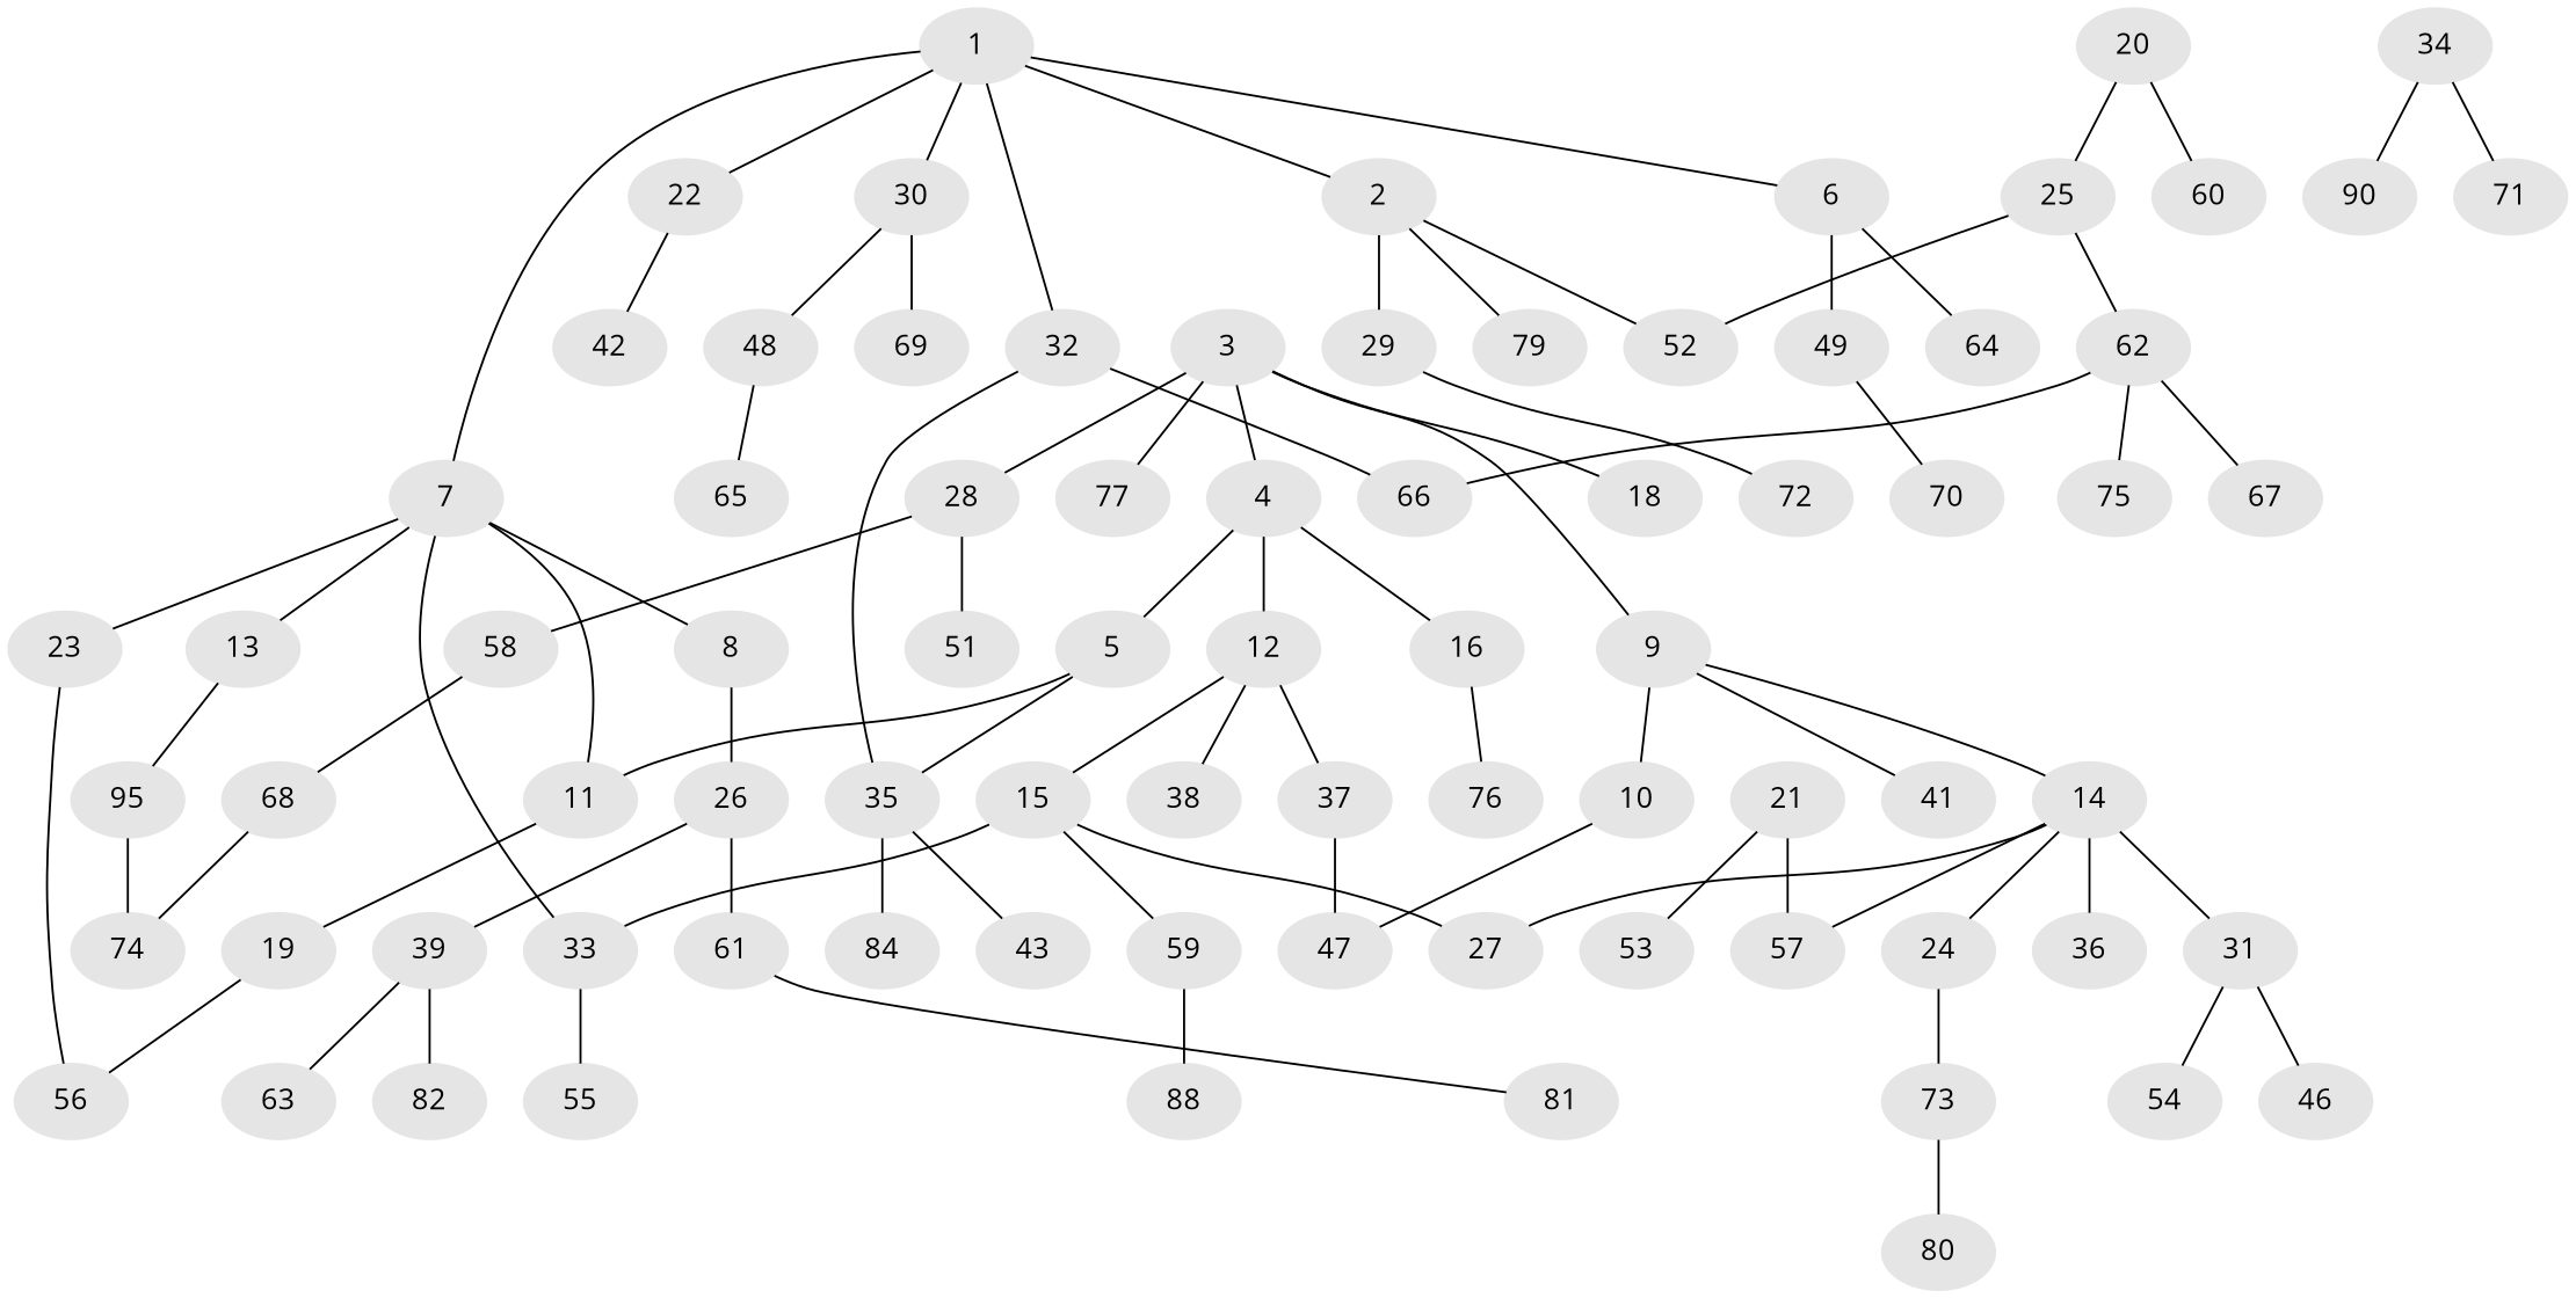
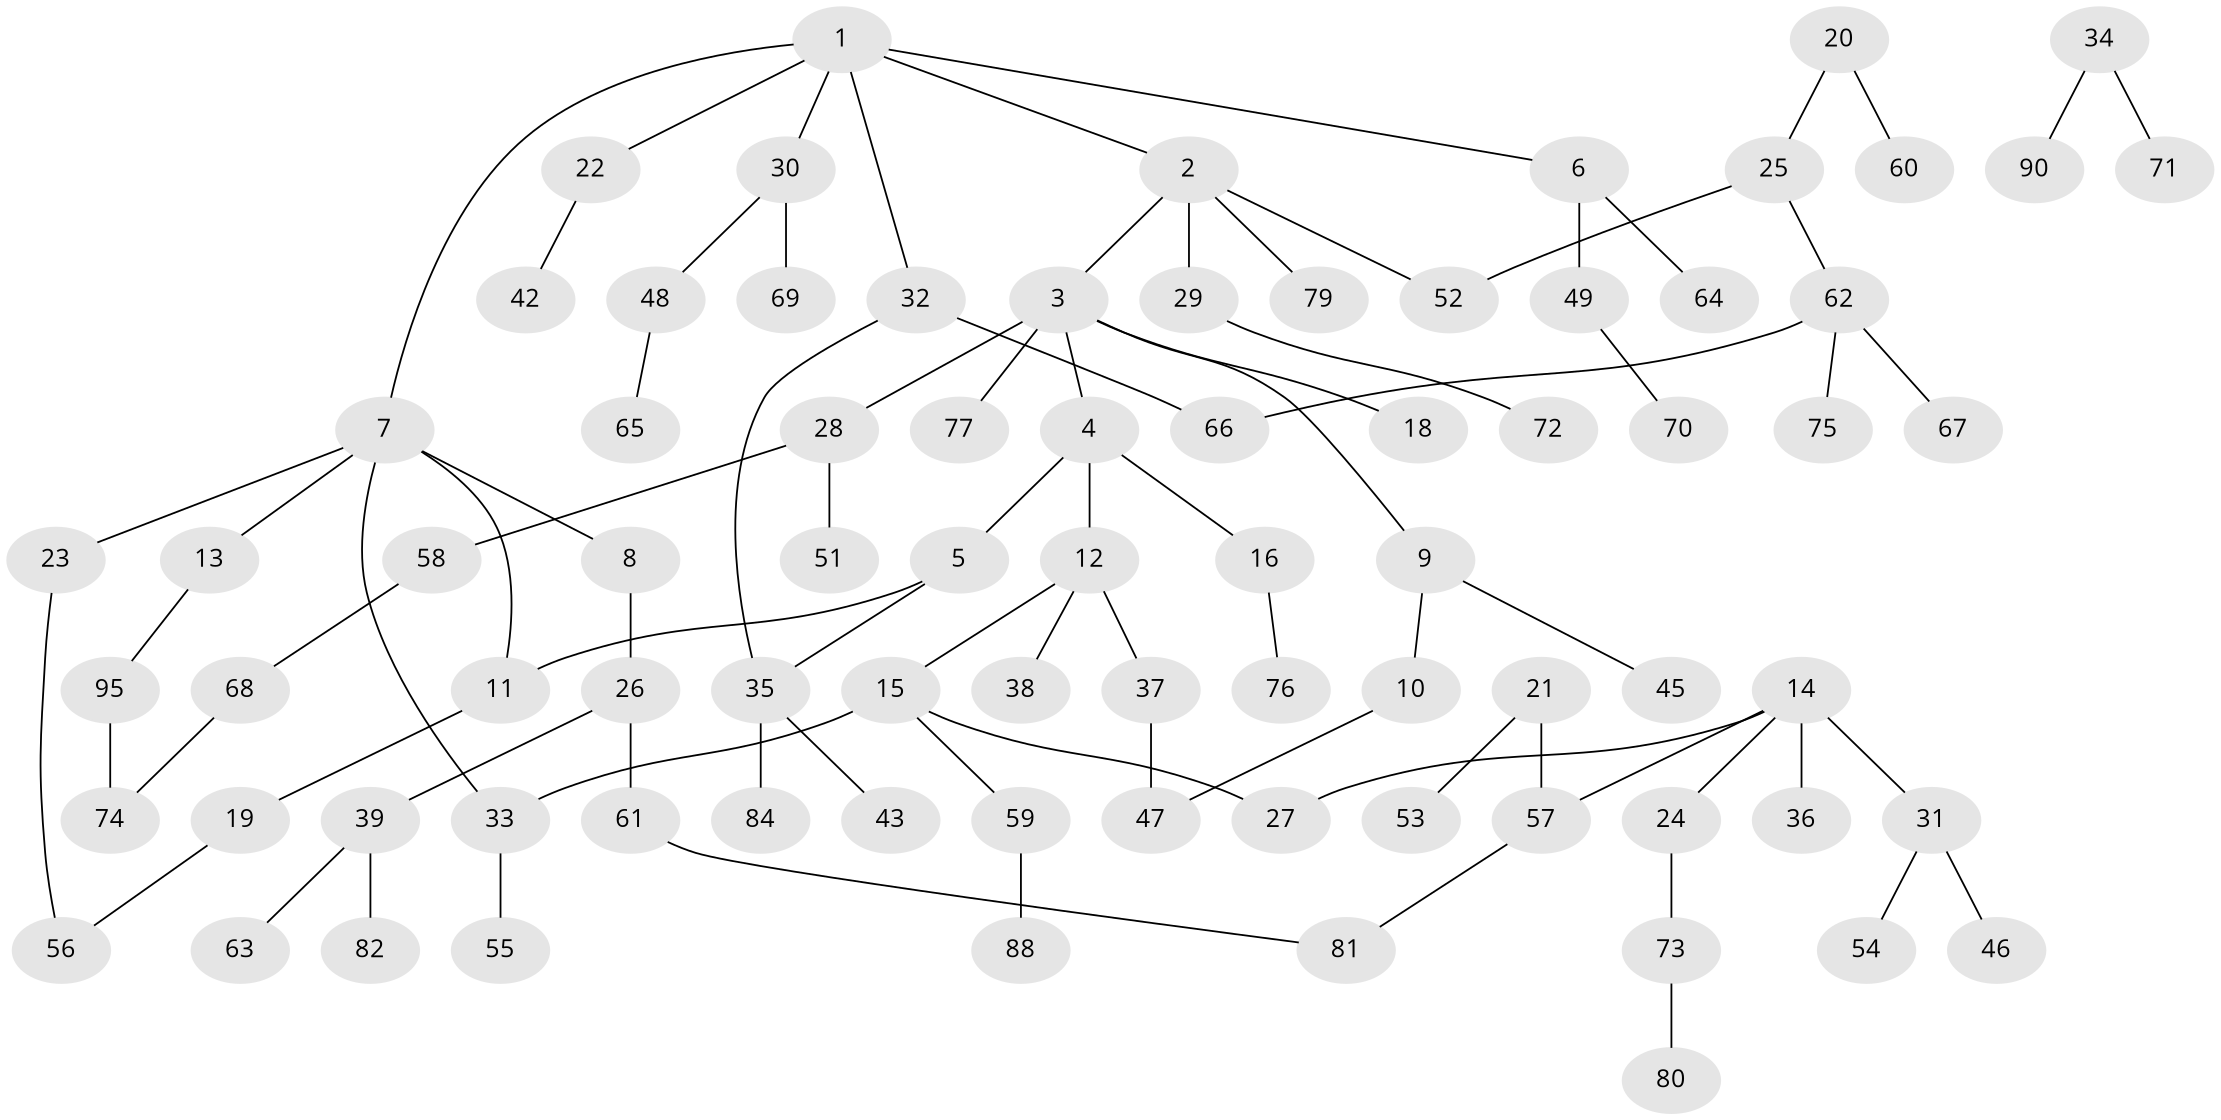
  graph {
    fontname="Open Sans"
    node [color=gray90 fontname="Open Sans" style=filled]
    edge [fontname="Open Sans"]
    1
    2
    6
    7
    22
    30
    32
    3
    29
    52
    79
    49
    64
    11
    8
    13
    23
    33
    42
    48
    69
    35
    66
    4
    9
    18
    28
    77
    72
    5
    12
    16
    10
    14
-   41
+   41 [label=45]
    51
    58
    15
    37
    38
    76
    19
    43
    n44 [label=84]
    21
    57
    53
    70
    26
    n50 [label=95]
    56
    55
    39
    61
    47
    24
    27
    31
    36
    20
    25
    60
    59
    74
    73
    46
    54
    81
    n69 [label=88]
    n70 [label=90]
    34
    71
    62
    80
    67
    75
    63
    82
    68
    65
    1 -- 2
    1 -- 6
    1 -- 7
    1 -- 22
    1 -- 30
    1 -- 32
+   2 -- 3
    2 -- 29
    2 -- 52
    2 -- 79
    6 -- 49
    6 -- 64
    7 -- 11
    7 -- 8
    7 -- 13
    7 -- 23
    7 -- 33
    22 -- 42
    30 -- 48
    30 -- 69
    32 -- 35
    32 -- 66
    3 -- 4
    3 -- 9
    3 -- 18
    3 -- 28
    3 -- 77
    29 -- 72
    49 -- 70
    11 -- 19
    8 -- 26
    13 -- n50
    23 -- 56
    33 -- 55
    48 -- 65
    35 -- 43
    35 -- n44
    4 -- 5
    4 -- 12
    4 -- 16
    9 -- 10
-   9 -- 14
    9 -- 41
    28 -- 51
    28 -- 58
    5 -- 11
    5 -- 35
    12 -- 15
    12 -- 37
    12 -- 38
    16 -- 76
    10 -- 47
    14 -- 57
    14 -- 24
    14 -- 27
    14 -- 31
    14 -- 36
    58 -- 68
    15 -- 33
    15 -- 27
    15 -- 59
    37 -- 47
    19 -- 56
    21 -- 57
    21 -- 53
+   57 -- 81
    26 -- 39
    26 -- 61
    n50 -- 74
    39 -- 63
    39 -- 82
    61 -- 81
    24 -- 73
    31 -- 46
    31 -- 54
    20 -- 25
    20 -- 60
    25 -- 52
    25 -- 62
    59 -- n69
    73 -- 80
    34 -- n70
    34 -- 71
    62 -- 66
    62 -- 67
    62 -- 75
    68 -- 74
  }
